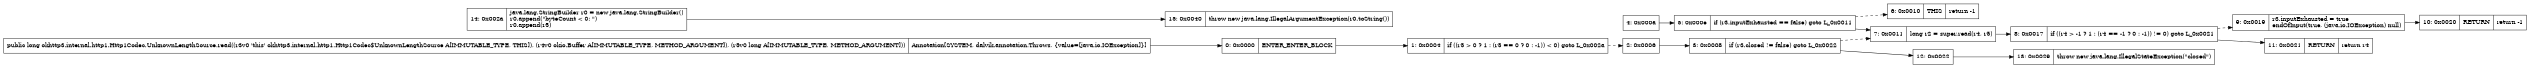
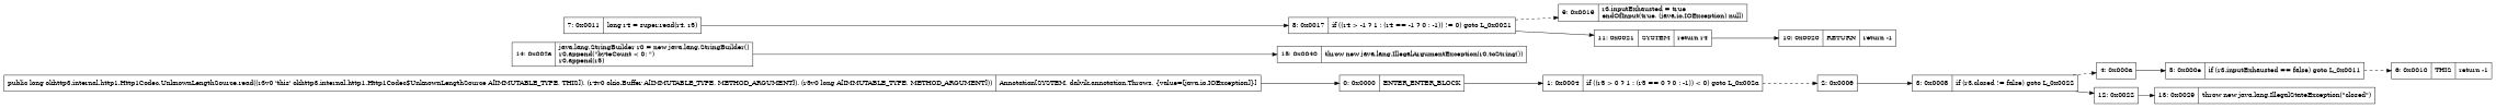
  digraph {
    rankdir=LR
    node [shape=record]
    n1 [label="{0\:\ 0x0000|ENTER_ENTER_BLOCK\l}"]
    n2 [label="{1\:\ 0x0004|if ((r5 \> 0 ? 1 : (r5 == 0 ? 0 : \-1)) \< 0) goto L_0x002a\l}"]
    n3 [label="{2\:\ 0x0006}"]
    n4 [label="{3\:\ 0x0008|if (r3.closed != false) goto L_0x0022\l}"]
    n5 [label="{14\:\ 0x002a|java.lang.StringBuilder r0 = new java.lang.StringBuilder()\lr0.append(\"byteCount \< 0: \")\lr0.append(r5)\l}"]
    n6 [label="{15\:\ 0x0040|throw new java.lang.IllegalArgumentException(r0.toString())\l}"]
    n7 [label="{4\:\ 0x000a}"]
    n8 [label="{12\:\ 0x0022}"]
    n9 [label="{5\:\ 0x000e|if (r3.inputExhausted == false) goto L_0x0011\l}"]
    n10 [label="{13\:\ 0x0029|throw new java.lang.IllegalStateException(\"closed\")\l}"]
    n11 [label="{6\:\ 0x0010|THIS\l|return \-1\l}"]
-   n12 [label="{7\:\ 0x0011|long r2 = super.read(r4, r5)\l}"]
+   n12 [label="{7\:\ 0x0011|long r4 = super.read(r4, r5)\l}"]
    n13 [label="{8\:\ 0x0017|if ((r4 \> \-1 ? 1 : (r4 == \-1 ? 0 : \-1)) != 0) goto L_0x0021\l}"]
    n14 [label="{9\:\ 0x0019|r3.inputExhausted = true\lendOfInput(true, (java.io.IOException) null)\l}"]
-   n15 [label="{11\:\ 0x0021|RETURN\l|return r4\l}"]
+   n15 [label="{11\:\ 0x0021|SYSTEM\l|return r4\l}"]
    n16 [label="{10\:\ 0x0020|RETURN\l|return \-1\l}"]
    n17 [label="{public long okhttp3.internal.http1.Http1Codec.UnknownLengthSource.read((r3v0 'this' okhttp3.internal.http1.Http1Codec$UnknownLengthSource A[IMMUTABLE_TYPE, THIS]), (r4v0 okio.Buffer A[IMMUTABLE_TYPE, METHOD_ARGUMENT]), (r5v0 long A[IMMUTABLE_TYPE, METHOD_ARGUMENT]))  | Annotation[SYSTEM, dalvik.annotation.Throws, \{value=[java.io.IOException]\}]\l}"]
    n1 -> n2
    n2 -> n3 [style=dashed]
    n3 -> n4
-   n4 -> n12 [style=dashed]
+   n4 -> n7 [style=dashed]
    n4 -> n8
    n5 -> n6
    n7 -> n9
    n8 -> n10
    n9 -> n11 [style=dashed]
-   n9 -> n12
    n12 -> n13
    n13 -> n14 [style=dashed]
    n13 -> n15
-   n14 -> n16
+   n15 -> n16
    n17 -> n1
  }
